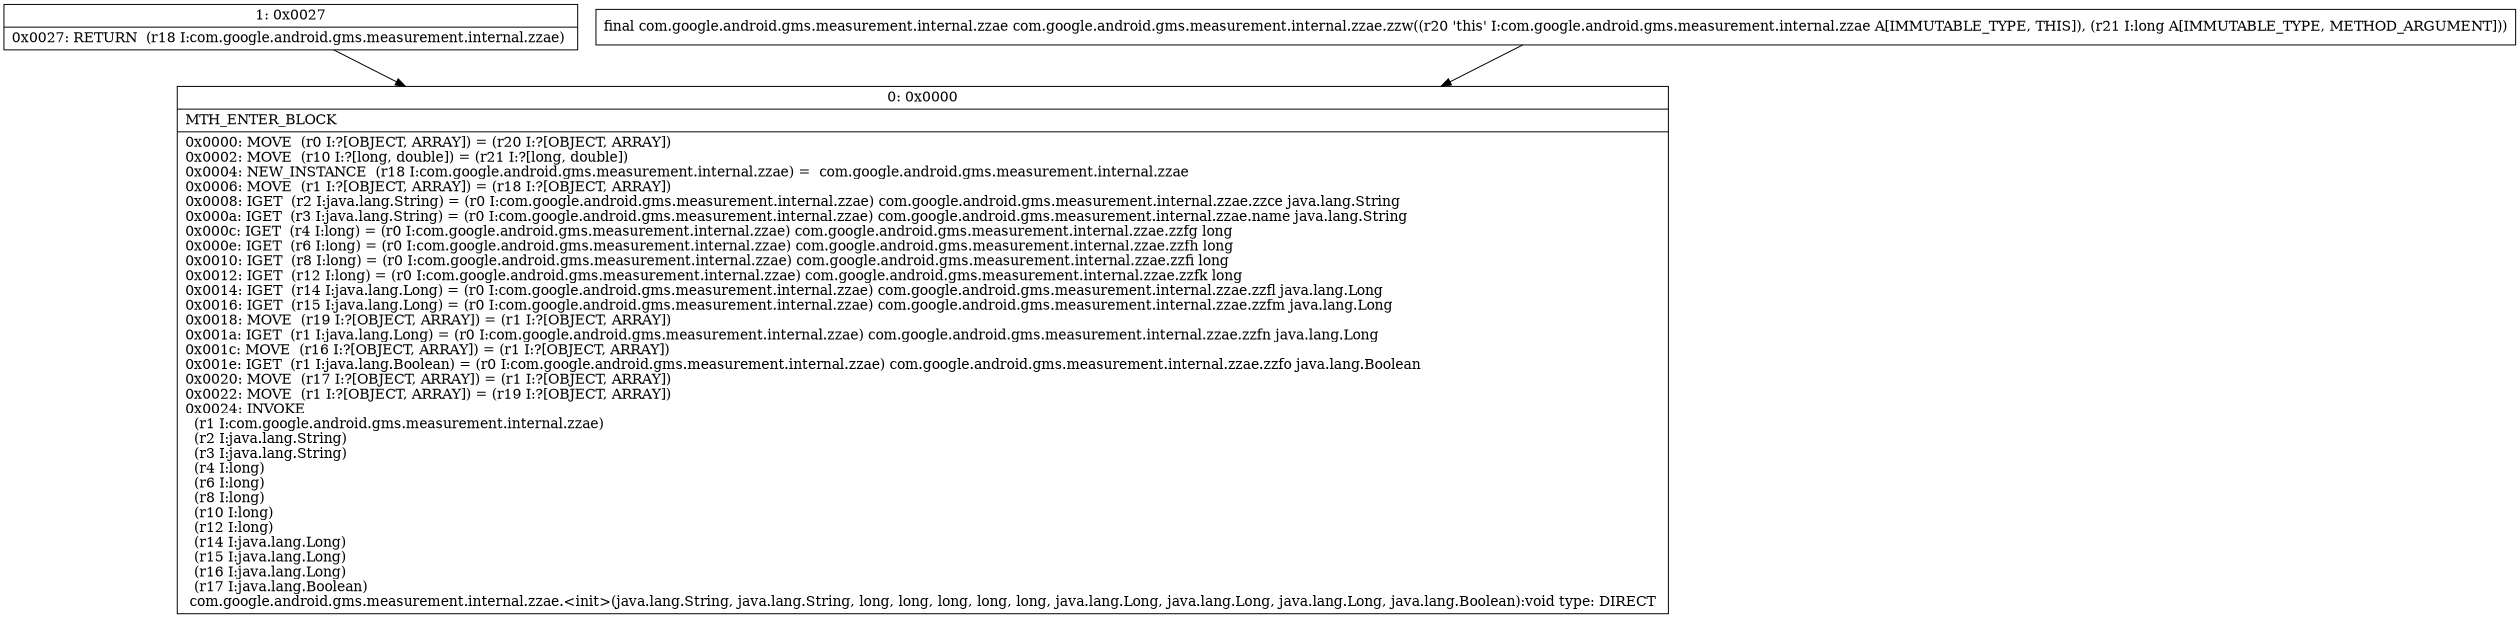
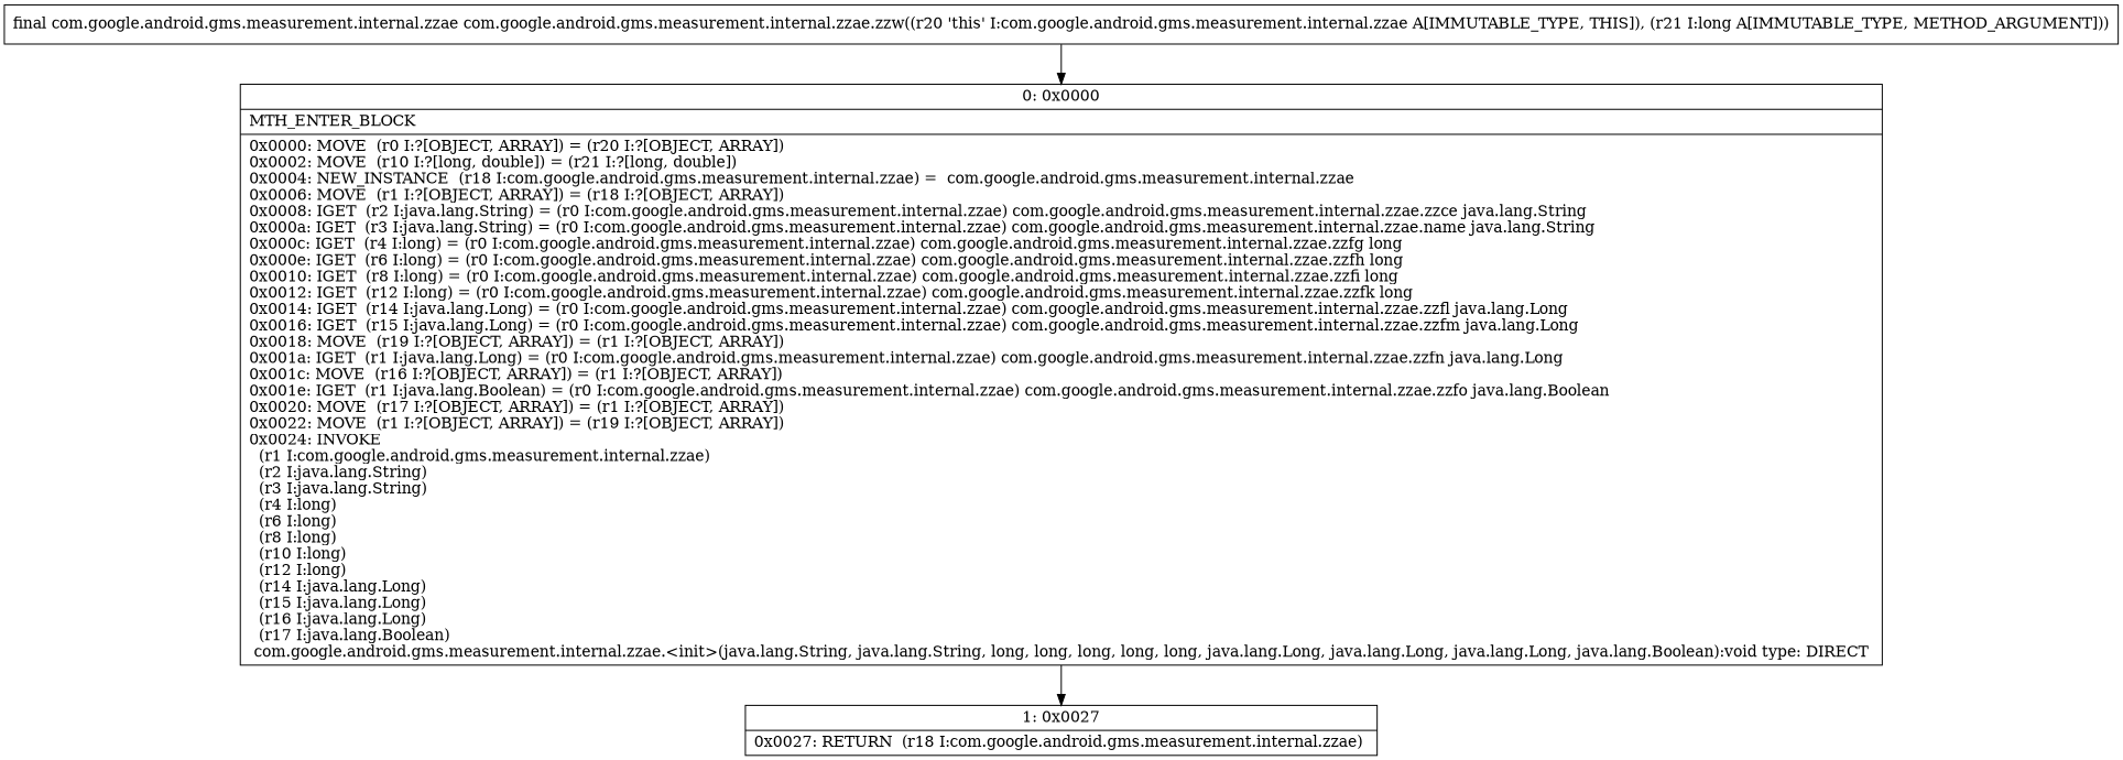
  digraph {
    node [shape=record]
    n1 [label="{0\:\ 0x0000|MTH_ENTER_BLOCK\l|0x0000: MOVE  (r0 I:?[OBJECT, ARRAY]) = (r20 I:?[OBJECT, ARRAY]) \l0x0002: MOVE  (r10 I:?[long, double]) = (r21 I:?[long, double]) \l0x0004: NEW_INSTANCE  (r18 I:com.google.android.gms.measurement.internal.zzae) =  com.google.android.gms.measurement.internal.zzae \l0x0006: MOVE  (r1 I:?[OBJECT, ARRAY]) = (r18 I:?[OBJECT, ARRAY]) \l0x0008: IGET  (r2 I:java.lang.String) = (r0 I:com.google.android.gms.measurement.internal.zzae) com.google.android.gms.measurement.internal.zzae.zzce java.lang.String \l0x000a: IGET  (r3 I:java.lang.String) = (r0 I:com.google.android.gms.measurement.internal.zzae) com.google.android.gms.measurement.internal.zzae.name java.lang.String \l0x000c: IGET  (r4 I:long) = (r0 I:com.google.android.gms.measurement.internal.zzae) com.google.android.gms.measurement.internal.zzae.zzfg long \l0x000e: IGET  (r6 I:long) = (r0 I:com.google.android.gms.measurement.internal.zzae) com.google.android.gms.measurement.internal.zzae.zzfh long \l0x0010: IGET  (r8 I:long) = (r0 I:com.google.android.gms.measurement.internal.zzae) com.google.android.gms.measurement.internal.zzae.zzfi long \l0x0012: IGET  (r12 I:long) = (r0 I:com.google.android.gms.measurement.internal.zzae) com.google.android.gms.measurement.internal.zzae.zzfk long \l0x0014: IGET  (r14 I:java.lang.Long) = (r0 I:com.google.android.gms.measurement.internal.zzae) com.google.android.gms.measurement.internal.zzae.zzfl java.lang.Long \l0x0016: IGET  (r15 I:java.lang.Long) = (r0 I:com.google.android.gms.measurement.internal.zzae) com.google.android.gms.measurement.internal.zzae.zzfm java.lang.Long \l0x0018: MOVE  (r19 I:?[OBJECT, ARRAY]) = (r1 I:?[OBJECT, ARRAY]) \l0x001a: IGET  (r1 I:java.lang.Long) = (r0 I:com.google.android.gms.measurement.internal.zzae) com.google.android.gms.measurement.internal.zzae.zzfn java.lang.Long \l0x001c: MOVE  (r16 I:?[OBJECT, ARRAY]) = (r1 I:?[OBJECT, ARRAY]) \l0x001e: IGET  (r1 I:java.lang.Boolean) = (r0 I:com.google.android.gms.measurement.internal.zzae) com.google.android.gms.measurement.internal.zzae.zzfo java.lang.Boolean \l0x0020: MOVE  (r17 I:?[OBJECT, ARRAY]) = (r1 I:?[OBJECT, ARRAY]) \l0x0022: MOVE  (r1 I:?[OBJECT, ARRAY]) = (r19 I:?[OBJECT, ARRAY]) \l0x0024: INVOKE  \l  (r1 I:com.google.android.gms.measurement.internal.zzae)\l  (r2 I:java.lang.String)\l  (r3 I:java.lang.String)\l  (r4 I:long)\l  (r6 I:long)\l  (r8 I:long)\l  (r10 I:long)\l  (r12 I:long)\l  (r14 I:java.lang.Long)\l  (r15 I:java.lang.Long)\l  (r16 I:java.lang.Long)\l  (r17 I:java.lang.Boolean)\l com.google.android.gms.measurement.internal.zzae.\<init\>(java.lang.String, java.lang.String, long, long, long, long, long, java.lang.Long, java.lang.Long, java.lang.Long, java.lang.Boolean):void type: DIRECT \l}"]
    n2 [label="{1\:\ 0x0027|0x0027: RETURN  (r18 I:com.google.android.gms.measurement.internal.zzae) \l}"]
    n3 [label="{final com.google.android.gms.measurement.internal.zzae com.google.android.gms.measurement.internal.zzae.zzw((r20 'this' I:com.google.android.gms.measurement.internal.zzae A[IMMUTABLE_TYPE, THIS]), (r21 I:long A[IMMUTABLE_TYPE, METHOD_ARGUMENT])) }"]
-   n2 -> n1
+   n1 -> n2
    n3 -> n1
  }
